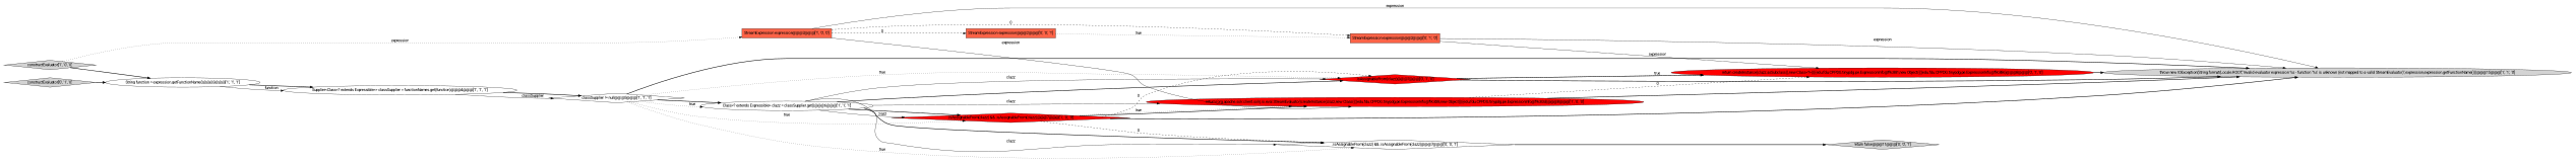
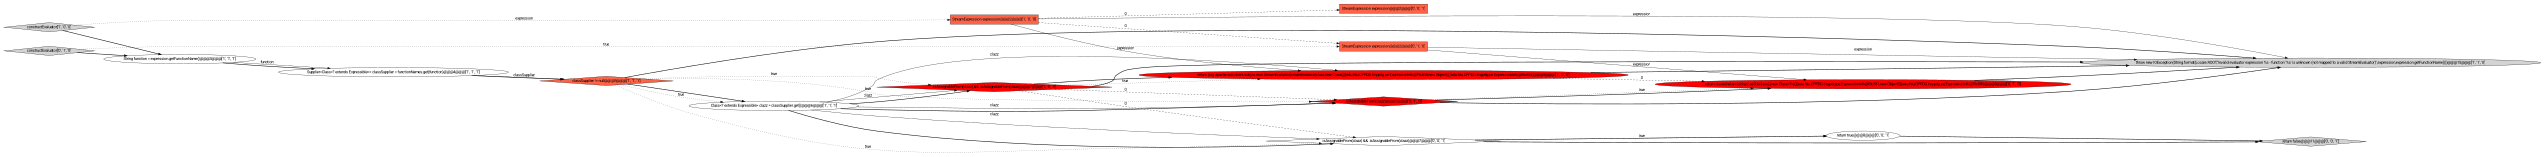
  digraph {
    fontname=Roboto
    rankdir=LR
    node [fillcolor=white fontname=Roboto shape=ellipse style=filled]
    edge [fontname=Roboto style=bold]
    n1 [label="String function = expression.getFunctionName()@@@3@@@['1', '1', '1']"]
    n2 [label="Supplier<Class<? extends Expressible>> classSupplier = functionNames.get(function)@@@4@@@['1', '1', '1']"]
-   n3 [label="classSupplier != null@@@5@@@['1', '1', '1']" shape=diamond]
+   n3 [fillcolor=tomato label="classSupplier != null@@@5@@@['1', '1', '1']" shape=diamond]
    n4 [fillcolor=red label=".isAssignableFrom(clazz) && .isAssignableFrom(clazz)@@@7@@@['1', '0', '0']" shape=diamond]
    n5 [fillcolor=lightgray label="throw new IOException(String.format(Locale.ROOT,\"Invalid evaluator expression %s - function '%s' is unknown (not mapped to a valid StreamEvaluator)\",expression,expression.getFunctionName()))@@@15@@@['1', '1', '0']"]
    n6 [label=".isAssignableFrom(clazz) && .isAssignableFrom(clazz)@@@7@@@['0', '0', '1']" shape=diamond]
    n7 [fillcolor=red label="return (org.apache.solr.client.solrj.io.eval.StreamEvaluator)createInstance(clazz,new Class((((edu.fdu.CPPDG.tinypdg.pe.ExpressionInfo@f9c838,new Object((((edu.fdu.CPPDG.tinypdg.pe.ExpressionInfo@f9c83d)@@@8@@@['1', '0', '0']"]
    n8 [fillcolor=red label=".isAssignableFrom(clazz)@@@7@@@['0', '1', '0']" shape=diamond]
+   n9 [label="return true@@@8@@@['0', '0', '1']"]
    n10 [fillcolor=lightgray label="return false@@@11@@@['0', '0', '1']" shape=diamond]
    n11 [fillcolor=red label="return createInstance(clazz.asSubclass(),new Class<?>((((edu.fdu.CPPDG.tinypdg.pe.ExpressionInfo@f9c881,new Object((((edu.fdu.CPPDG.tinypdg.pe.ExpressionInfo@f9c886)@@@8@@@['0', '1', '0']"]
    n12 [label="Class<? extends Expressible> clazz = classSupplier.get()@@@6@@@['1', '1', '1']"]
    n13 [fillcolor=tomato label="StreamExpression expression@@@2@@@['0', '1', '0']" shape=box]
    n14 [fillcolor=lightgray label="constructEvaluator['1', '0', '0']" shape=diamond]
    n15 [fillcolor=tomato label="StreamExpression expression@@@2@@@['1', '0', '0']" shape=box]
    n16 [fillcolor=tomato label="StreamExpression expression@@@2@@@['0', '0', '1']" shape=box]
    n17 [fillcolor=lightgray label="constructEvaluator['0', '1', '0']" shape=diamond]
    n1 -> n2 [label=function style=solid]
    n1 -> n2
    n2 -> n3 [label=classSupplier style=solid]
    n2 -> n3
    n3 -> n4 [label=true style=dotted]
    n3 -> n5
    n3 -> n6 [label=true style=dotted]
    n3 -> n8 [label=true style=dotted]
    n3 -> n12
    n3 -> n12 [label=true style=dotted]
    n4 -> n5
    n4 -> n6 [label=0 style=dashed]
    n4 -> n7 [label=true style=dotted]
    n4 -> n7
    n4 -> n8 [label=0 style=dashed]
+   n6 -> n9
+   n6 -> n9 [label=true style=dotted]
    n6 -> n10
    n7 -> n5
    n7 -> n11 [label=0 style=dashed]
    n8 -> n5
    n8 -> n11 [label=true style=dotted]
    n8 -> n11
+   n9 -> n10
    n11 -> n5
    n12 -> n4
    n12 -> n4 [label=clazz style=solid]
    n12 -> n6 [label=clazz style=solid]
    n12 -> n6
    n12 -> n7 [label=clazz style=solid]
    n12 -> n8 [label=clazz style=solid]
    n12 -> n8
    n13 -> n5 [label=expression style=solid]
    n13 -> n11 [label=expression style=solid]
    n14 -> n1
    n14 -> n15 [label=expression style=dotted]
    n15 -> n5 [label=expression style=solid]
    n15 -> n7 [label=expression style=solid]
    n15 -> n13 [label=0 style=dashed]
    n15 -> n16 [label=0 style=dashed]
    n17 -> n1
-   n16 -> n13 [label=true style=dotted]
+   n17 -> n13 [label=true style=dotted]
  }
